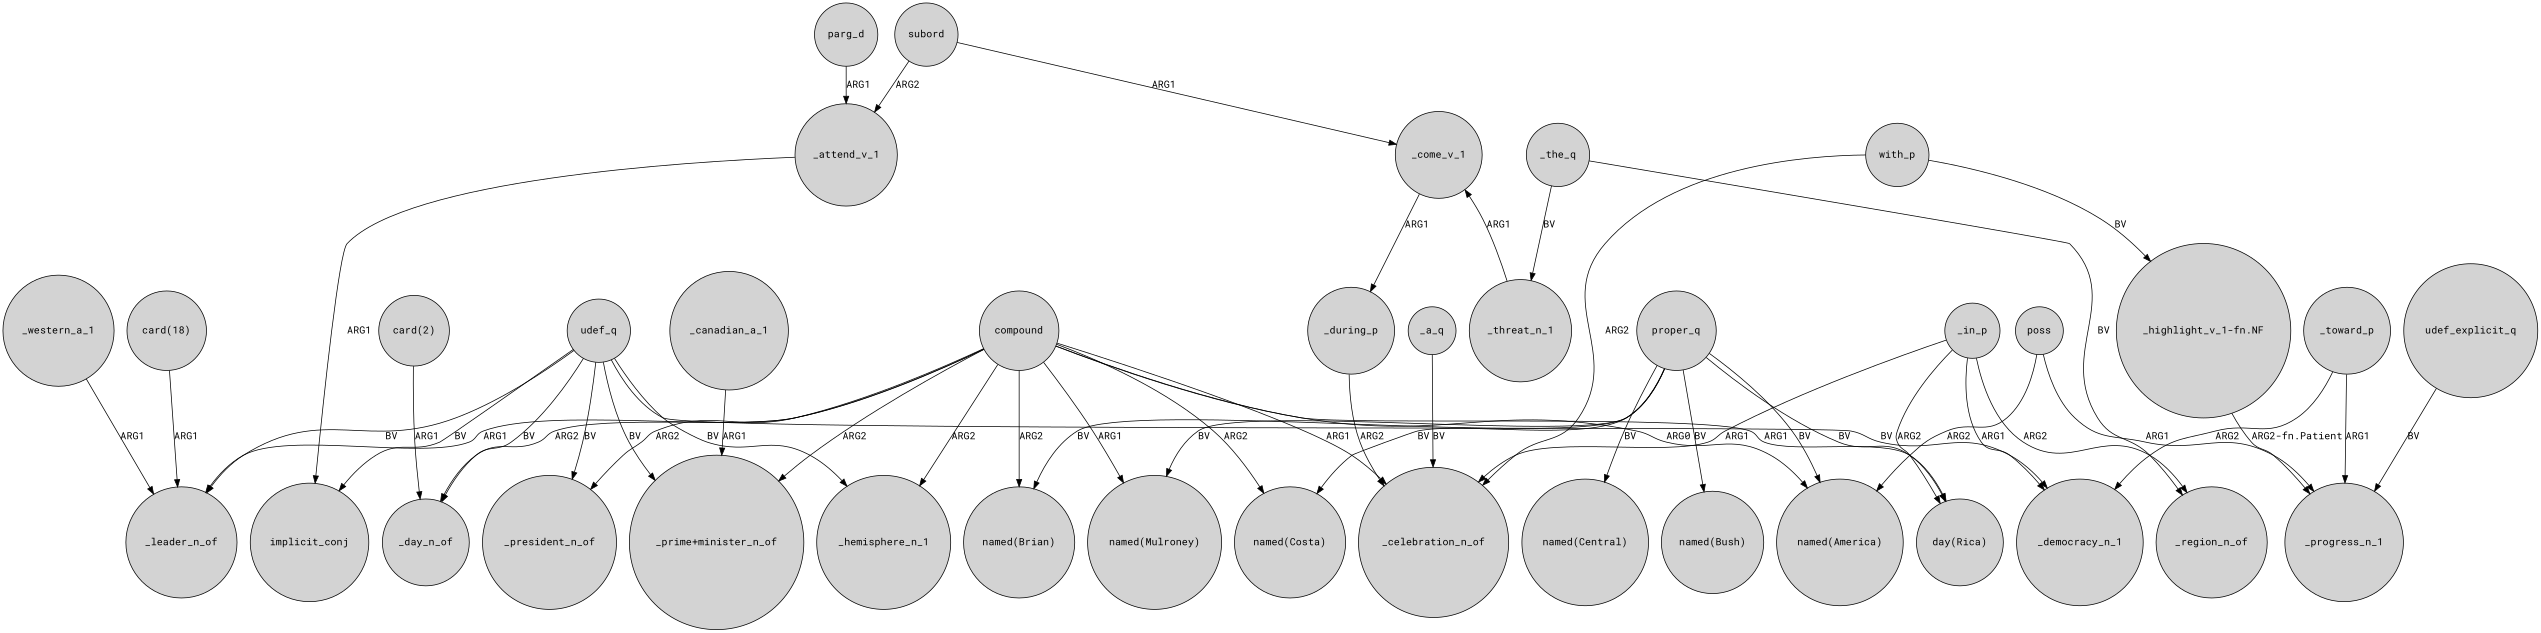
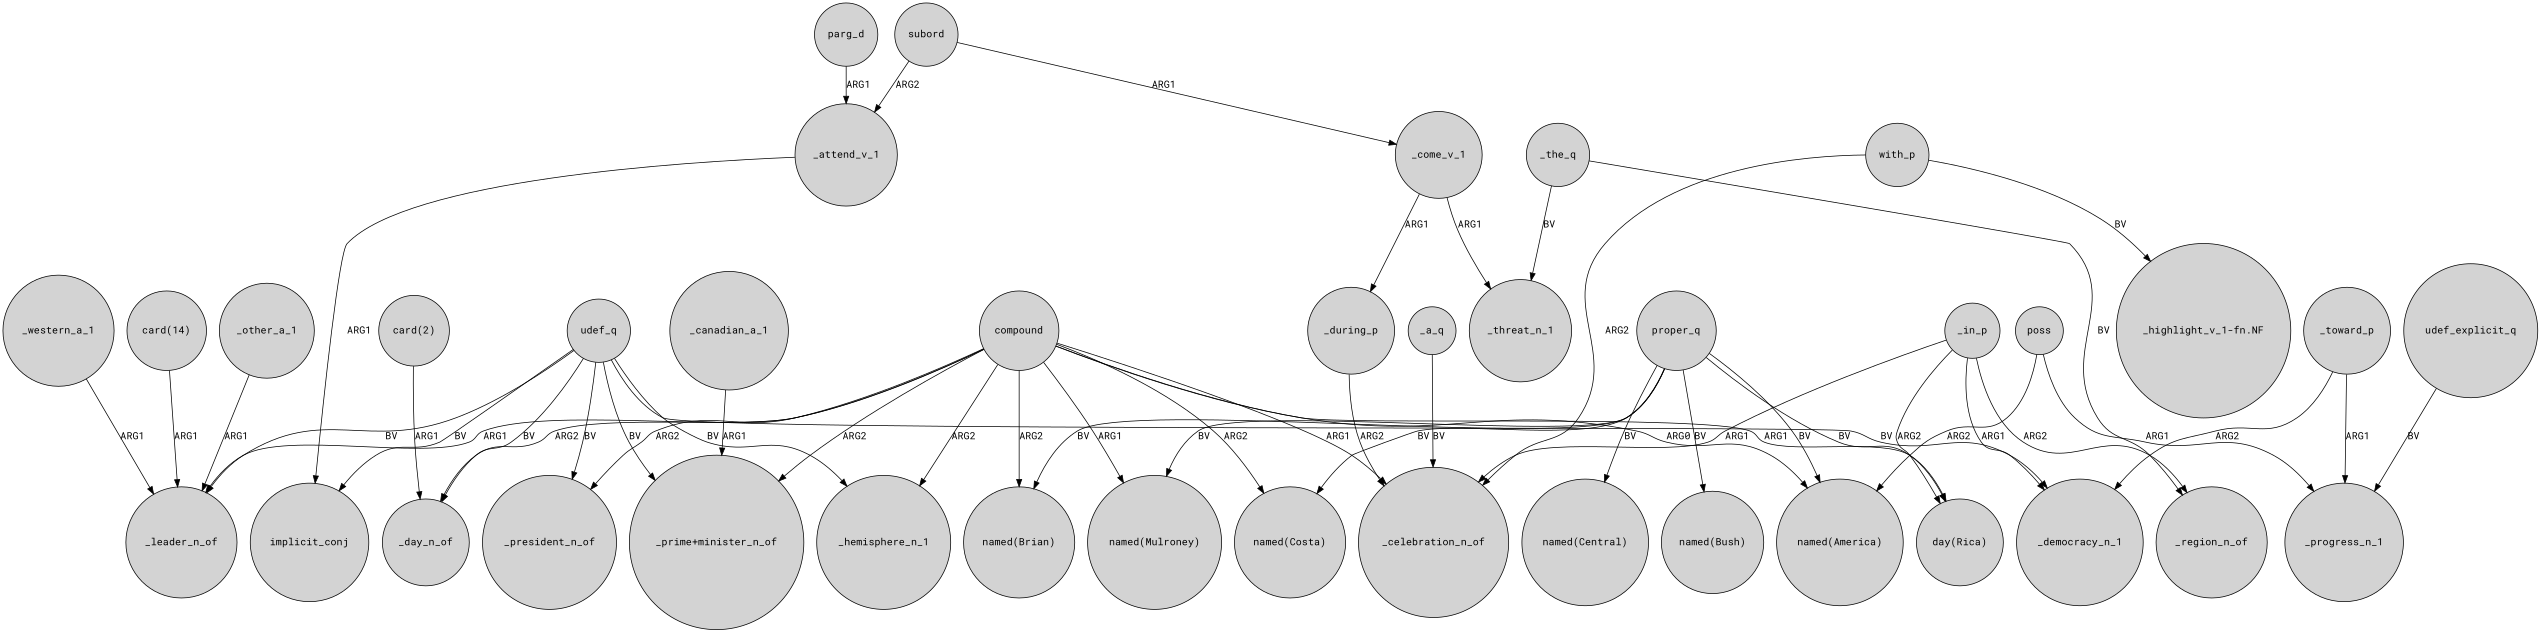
  digraph {
    fontname="Roboto Mono"
    node [fontname="Roboto Mono" shape=circle style=filled]
    edge [fontname="Roboto Mono"]
+   _other_a_1
    _leader_n_of
    "card(2)"
    _day_n_of
    parg_d
    _attend_v_1
    implicit_conj
    compound
    _president_n_of
    "_prime+minister_n_of"
    "named(Costa)"
    _celebration_n_of
    "named(America)"
    _hemisphere_n_1
    n15 [label="day(Rica)"]
    "named(Mulroney)"
    "named(Brian)"
    _canadian_a_1
    proper_q
    "named(Central)"
    "named(Bush)"
    _a_q
    subord
    _come_v_1
    _threat_n_1
    _during_p
    _western_a_1
    _the_q
    _region_n_of
    udef_q
    _democracy_n_1
    _in_p
    poss
    _progress_n_1
    with_p
    "_highlight_v_1-fn.NF"
    _toward_p
-   "card(14)" [label="card(18)"]
+   "card(14)"
    n39 [label=udef_explicit_q]
+   _other_a_1 -> _leader_n_of [label=ARG1]
    "card(2)" -> _day_n_of [label=ARG1]
    parg_d -> _attend_v_1 [label=ARG1]
    _attend_v_1 -> implicit_conj [label=ARG1]
    compound -> _leader_n_of [label=ARG1]
    compound -> _day_n_of [label=ARG2]
    compound -> _president_n_of [label=ARG2]
    compound -> "_prime+minister_n_of" [label=ARG2]
    compound -> "named(Costa)" [label=ARG2]
    compound -> _celebration_n_of [label=ARG1]
    compound -> "named(America)" [label=ARG0]
    compound -> _hemisphere_n_1 [label=ARG2]
    compound -> n15 [label=ARG1]
    compound -> "named(Mulroney)" [label=ARG1]
    compound -> "named(Brian)" [label=ARG2]
    _canadian_a_1 -> "_prime+minister_n_of" [label=ARG1]
    proper_q -> "named(Costa)" [label=BV]
    proper_q -> "named(America)" [label=BV]
    proper_q -> n15 [label=BV]
    proper_q -> "named(Mulroney)" [label=BV]
    proper_q -> "named(Brian)" [label=BV]
    proper_q -> "named(Central)" [label=BV]
    proper_q -> "named(Bush)" [label=BV]
    _a_q -> _celebration_n_of [label=BV]
    subord -> _attend_v_1 [label=ARG2]
    subord -> _come_v_1 [label=ARG1]
-   _threat_n_1 -> _come_v_1 [label=ARG1]
+   _come_v_1 -> _threat_n_1 [label=ARG1]
    _come_v_1 -> _during_p [label=ARG1]
    _during_p -> _celebration_n_of [label=ARG2]
    _western_a_1 -> _leader_n_of [label=ARG1]
    _the_q -> _threat_n_1 [label=BV]
    _the_q -> _region_n_of [label=BV]
    udef_q -> _leader_n_of [label=BV]
    udef_q -> _day_n_of [label=BV]
    udef_q -> implicit_conj [label=BV]
    udef_q -> _president_n_of [label=BV]
    udef_q -> "_prime+minister_n_of" [label=BV]
    udef_q -> _hemisphere_n_1 [label=BV]
    udef_q -> _democracy_n_1 [label=BV]
    _in_p -> _celebration_n_of [label=ARG1]
    _in_p -> n15 [label=ARG2]
    _in_p -> _region_n_of [label=ARG2]
    _in_p -> _democracy_n_1 [label=ARG1]
    poss -> "named(America)" [label=ARG2]
    poss -> _progress_n_1 [label=ARG1]
    with_p -> _celebration_n_of [label=ARG2]
    with_p -> "_highlight_v_1-fn.NF" [label=BV]
-   "_highlight_v_1-fn.NF" -> _progress_n_1 [label="ARG2-fn.Patient"]
    _toward_p -> _democracy_n_1 [label=ARG2]
    _toward_p -> _progress_n_1 [label=ARG1]
    "card(14)" -> _leader_n_of [label=ARG1]
    n39 -> _progress_n_1 [label=BV]
  }
